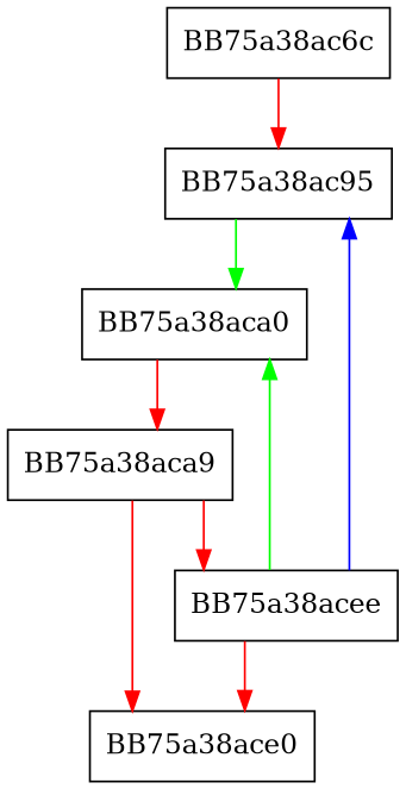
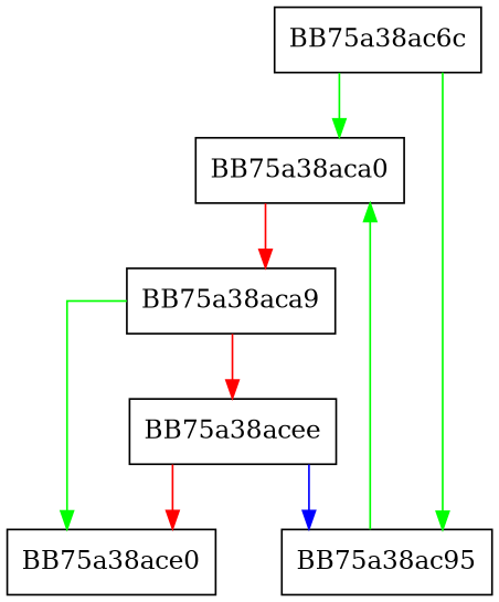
  digraph {
    splines=ortho
    node [shape=box]
    edge [color=red]
    BB75a38ac6c
    BB75a38aca0
    BB75a38ac95
    BB75a38aca9
    BB75a38acee
    BB75a38ace0
-   BB75a38acee -> BB75a38aca0 [color=green]
-   BB75a38ac6c -> BB75a38ac95
+   BB75a38ac6c -> BB75a38aca0 [color=green]
+   BB75a38ac6c -> BB75a38ac95 [color=green]
    BB75a38aca0 -> BB75a38aca9
    BB75a38ac95 -> BB75a38aca0 [color=green]
    BB75a38aca9 -> BB75a38acee
-   BB75a38aca9 -> BB75a38ace0
+   BB75a38aca9 -> BB75a38ace0 [color=green]
    BB75a38acee -> BB75a38ac95 [color=blue]
    BB75a38acee -> BB75a38ace0
  }
